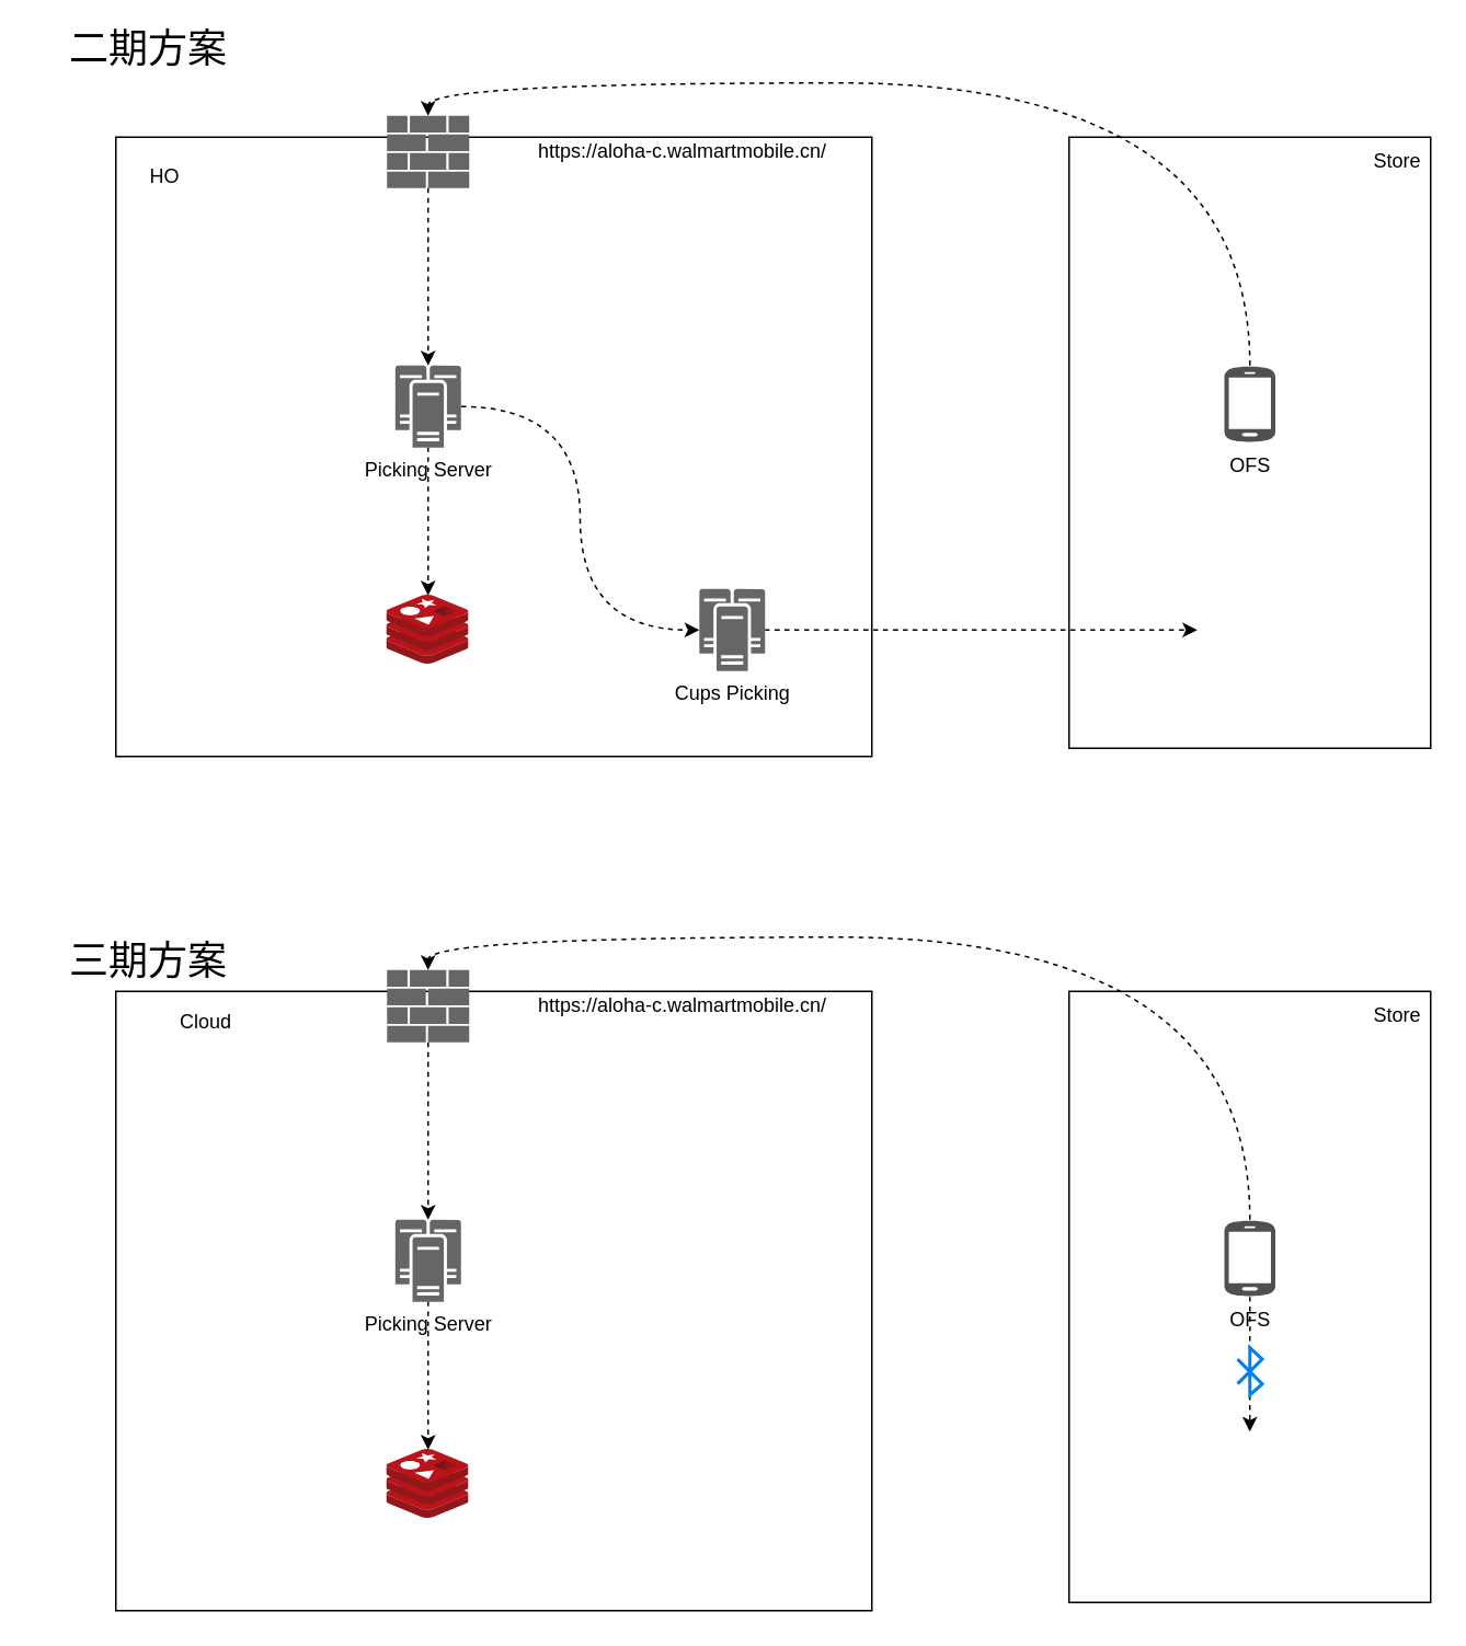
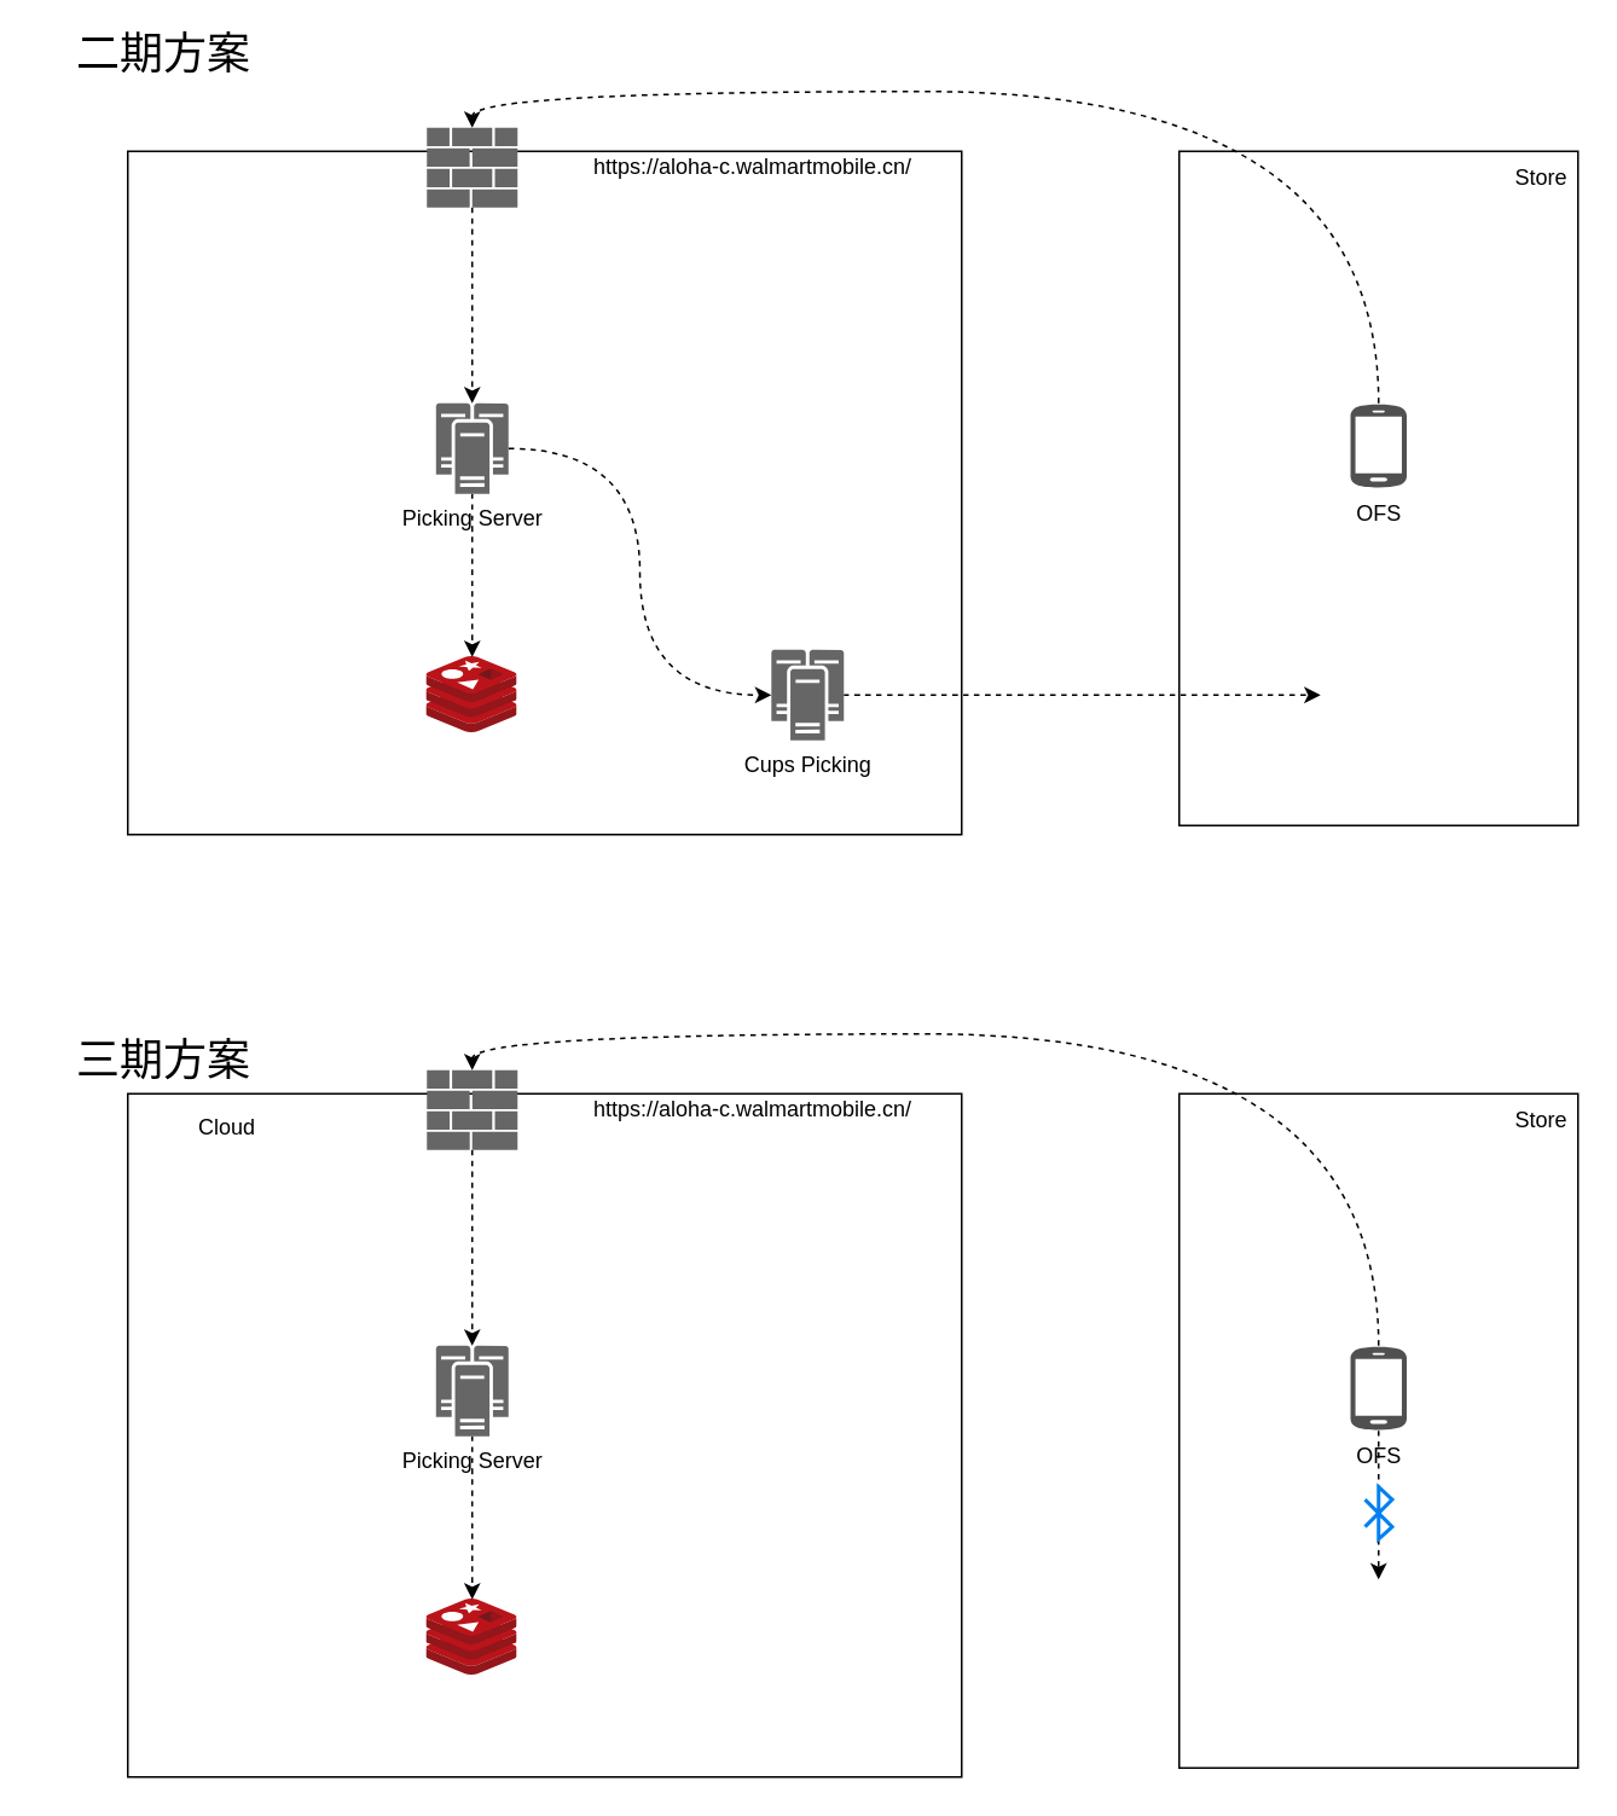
  <mxCell id="0" />
  <mxCell id="1" parent="0" />
  <mxCell id="2" value="" style="rounded=0;whiteSpace=wrap;html=1;fillColor=none;fontSize=12;" parent="1" vertex="1"><mxGeometry x="650" y="83" width="220" height="372" as="geometry" /></mxCell>
  <mxCell id="3" value="" style="rounded=0;whiteSpace=wrap;html=1;fontSize=12;fillColor=none;align=left;" parent="1" vertex="1"><mxGeometry x="70" y="83" width="460" height="377" as="geometry" /></mxCell>
  <mxCell id="4" value="" style="aspect=fixed;html=1;points=[];align=center;image;fontSize=12;image=img/lib/mscae/Cache_Redis_Product.svg;" parent="1" vertex="1"><mxGeometry x="235" y="362" width="50" height="42" as="geometry" /></mxCell>
  <mxCell id="5" style="edgeStyle=orthogonalEdgeStyle;curved=1;rounded=0;orthogonalLoop=1;jettySize=auto;html=1;fontSize=12;dashed=1;" parent="1" source="7" target="4" edge="1"><mxGeometry relative="1" as="geometry" /></mxCell>
  <mxCell id="6" style="edgeStyle=orthogonalEdgeStyle;curved=1;rounded=0;orthogonalLoop=1;jettySize=auto;html=1;entryX=0;entryY=0.5;entryDx=0;entryDy=0;entryPerimeter=0;fontSize=12;dashed=1;" parent="1" source="7" target="14" edge="1"><mxGeometry relative="1" as="geometry" /></mxCell>
  <mxCell id="7" value="Picking Server" style="aspect=fixed;pointerEvents=1;shadow=0;dashed=0;html=1;strokeColor=none;labelPosition=center;verticalLabelPosition=bottom;verticalAlign=top;align=center;shape=mxgraph.mscae.enterprise.cluster_server;fillColor=#666666;" parent="1" vertex="1"><mxGeometry x="240" y="222" width="40" height="50" as="geometry" /></mxCell>
  <mxCell id="8" value="二期方案" style="text;html=1;strokeColor=none;fillColor=none;align=center;verticalAlign=middle;whiteSpace=wrap;rounded=0;fontSize=24;" parent="1" vertex="1"><mxGeometry x="20" y="20" width="140" height="20" as="geometry" /></mxCell>
  <mxCell id="9" style="edgeStyle=orthogonalEdgeStyle;curved=1;rounded=0;orthogonalLoop=1;jettySize=auto;html=1;entryX=0.5;entryY=0;entryDx=0;entryDy=0;entryPerimeter=0;fontSize=12;dashed=1;" parent="1" source="10" target="7" edge="1"><mxGeometry relative="1" as="geometry" /></mxCell>
  <mxCell id="10" value="" style="aspect=fixed;pointerEvents=1;shadow=0;dashed=0;html=1;strokeColor=none;labelPosition=center;verticalLabelPosition=bottom;verticalAlign=top;align=center;shape=mxgraph.mscae.enterprise.firewall;fillColor=#666666;" parent="1" vertex="1"><mxGeometry x="235" y="70" width="50" height="44" as="geometry" /></mxCell>
  <mxCell id="11" value="https://aloha-c.walmartmobile.cn/" style="text;html=1;strokeColor=none;fillColor=none;align=center;verticalAlign=middle;whiteSpace=wrap;rounded=0;" parent="1" vertex="1"><mxGeometry x="320" y="88" width="190" height="8" as="geometry" /></mxCell>
  <mxCell id="12" value="" style="shape=image;html=1;verticalAlign=top;verticalLabelPosition=bottom;labelBackgroundColor=#ffffff;imageAspect=0;aspect=fixed;image=https://cdn1.iconfinder.com/data/icons/ios-11-glyphs/30/print-128.png;fillColor=#666666;fontSize=24;" parent="1" vertex="1"><mxGeometry x="728" y="351" width="64" height="64" as="geometry" /></mxCell>
  <mxCell id="13" style="edgeStyle=orthogonalEdgeStyle;curved=1;rounded=0;orthogonalLoop=1;jettySize=auto;html=1;entryX=0;entryY=0.5;entryDx=0;entryDy=0;fontSize=12;dashed=1;" parent="1" source="14" target="12" edge="1"><mxGeometry relative="1" as="geometry" /></mxCell>
  <mxCell id="14" value="Cups Picking" style="aspect=fixed;pointerEvents=1;shadow=0;dashed=0;html=1;strokeColor=none;labelPosition=center;verticalLabelPosition=bottom;verticalAlign=top;align=center;shape=mxgraph.mscae.enterprise.cluster_server;fillColor=#666666;" parent="1" vertex="1"><mxGeometry x="425" y="358" width="40" height="50" as="geometry" /></mxCell>
  <mxCell id="15" style="edgeStyle=orthogonalEdgeStyle;curved=1;rounded=0;orthogonalLoop=1;jettySize=auto;html=1;entryX=0.5;entryY=0;entryDx=0;entryDy=0;entryPerimeter=0;dashed=1;fontSize=12;" parent="1" source="16" target="10" edge="1"><mxGeometry relative="1" as="geometry"><Array as="points"><mxPoint x="760" y="50" /><mxPoint x="260" y="50" /></Array></mxGeometry></mxCell>
  <mxCell id="16" value="OFS" style="pointerEvents=1;shadow=0;dashed=0;html=1;strokeColor=none;fillColor=#505050;labelPosition=center;verticalLabelPosition=bottom;verticalAlign=top;outlineConnect=0;align=center;shape=mxgraph.office.devices.cell_phone_android_proportional;fontSize=12;" parent="1" vertex="1"><mxGeometry x="744.5" y="222" width="31" height="47" as="geometry" /></mxCell>
- <mxCell id="17" value="HO" style="text;html=1;strokeColor=none;fillColor=none;align=center;verticalAlign=middle;whiteSpace=wrap;rounded=0;fontSize=12;" parent="1" vertex="1"><mxGeometry x="80" y="97" width="40" height="20" as="geometry" /></mxCell>
  <mxCell id="18" value="Store" style="text;html=1;strokeColor=none;fillColor=none;align=center;verticalAlign=middle;whiteSpace=wrap;rounded=0;fontSize=12;" parent="1" vertex="1"><mxGeometry x="830" y="88" width="40" height="20" as="geometry" /></mxCell>
  <mxCell id="19" value="" style="rounded=0;whiteSpace=wrap;html=1;fillColor=none;fontSize=12;" parent="1" vertex="1"><mxGeometry x="650" y="603" width="220" height="372" as="geometry" /></mxCell>
  <mxCell id="20" value="" style="rounded=0;whiteSpace=wrap;html=1;fontSize=12;fillColor=none;align=left;" parent="1" vertex="1"><mxGeometry x="70" y="603" width="460" height="377" as="geometry" /></mxCell>
  <mxCell id="21" value="" style="aspect=fixed;html=1;points=[];align=center;image;fontSize=12;image=img/lib/mscae/Cache_Redis_Product.svg;" parent="1" vertex="1"><mxGeometry x="235" y="882" width="50" height="42" as="geometry" /></mxCell>
  <mxCell id="22" style="edgeStyle=orthogonalEdgeStyle;curved=1;rounded=0;orthogonalLoop=1;jettySize=auto;html=1;fontSize=12;dashed=1;" parent="1" source="23" target="21" edge="1"><mxGeometry relative="1" as="geometry" /></mxCell>
  <mxCell id="23" value="Picking Server" style="aspect=fixed;pointerEvents=1;shadow=0;dashed=0;html=1;strokeColor=none;labelPosition=center;verticalLabelPosition=bottom;verticalAlign=top;align=center;shape=mxgraph.mscae.enterprise.cluster_server;fillColor=#666666;" parent="1" vertex="1"><mxGeometry x="240" y="742" width="40" height="50" as="geometry" /></mxCell>
  <mxCell id="24" value="三期方案" style="text;html=1;strokeColor=none;fillColor=none;align=center;verticalAlign=middle;whiteSpace=wrap;rounded=0;fontSize=24;" parent="1" vertex="1"><mxGeometry x="20" y="575" width="140" height="20" as="geometry" /></mxCell>
  <mxCell id="25" style="edgeStyle=orthogonalEdgeStyle;curved=1;rounded=0;orthogonalLoop=1;jettySize=auto;html=1;entryX=0.5;entryY=0;entryDx=0;entryDy=0;entryPerimeter=0;fontSize=12;dashed=1;" parent="1" source="26" target="23" edge="1"><mxGeometry relative="1" as="geometry" /></mxCell>
  <mxCell id="26" value="" style="aspect=fixed;pointerEvents=1;shadow=0;dashed=0;html=1;strokeColor=none;labelPosition=center;verticalLabelPosition=bottom;verticalAlign=top;align=center;shape=mxgraph.mscae.enterprise.firewall;fillColor=#666666;" parent="1" vertex="1"><mxGeometry x="235" y="590" width="50" height="44" as="geometry" /></mxCell>
  <mxCell id="27" value="https://aloha-c.walmartmobile.cn/" style="text;html=1;strokeColor=none;fillColor=none;align=center;verticalAlign=middle;whiteSpace=wrap;rounded=0;" parent="1" vertex="1"><mxGeometry x="320" y="608" width="190" height="8" as="geometry" /></mxCell>
  <mxCell id="28" value="" style="shape=image;html=1;verticalAlign=top;verticalLabelPosition=bottom;labelBackgroundColor=#ffffff;imageAspect=0;aspect=fixed;image=https://cdn1.iconfinder.com/data/icons/ios-11-glyphs/30/print-128.png;fillColor=#666666;fontSize=24;" parent="1" vertex="1"><mxGeometry x="728" y="871" width="64" height="64" as="geometry" /></mxCell>
  <mxCell id="29" style="edgeStyle=orthogonalEdgeStyle;curved=1;rounded=0;orthogonalLoop=1;jettySize=auto;html=1;entryX=0.5;entryY=0;entryDx=0;entryDy=0;entryPerimeter=0;dashed=1;fontSize=12;" parent="1" source="31" target="26" edge="1"><mxGeometry relative="1" as="geometry"><Array as="points"><mxPoint x="760" y="570" /><mxPoint x="260" y="570" /></Array></mxGeometry></mxCell>
  <mxCell id="30" style="edgeStyle=orthogonalEdgeStyle;curved=1;rounded=0;orthogonalLoop=1;jettySize=auto;html=1;dashed=1;fontSize=12;" parent="1" source="31" target="28" edge="1"><mxGeometry relative="1" as="geometry"><Array as="points"><mxPoint x="760" y="820" /><mxPoint x="760" y="820" /></Array></mxGeometry></mxCell>
  <mxCell id="31" value="OFS" style="pointerEvents=1;shadow=0;dashed=0;html=1;strokeColor=none;fillColor=#505050;labelPosition=center;verticalLabelPosition=bottom;verticalAlign=top;outlineConnect=0;align=center;shape=mxgraph.office.devices.cell_phone_android_proportional;fontSize=12;" parent="1" vertex="1"><mxGeometry x="744.5" y="742" width="31" height="47" as="geometry" /></mxCell>
  <mxCell id="32" value="Cloud" style="text;html=1;strokeColor=none;fillColor=none;align=center;verticalAlign=middle;whiteSpace=wrap;rounded=0;fontSize=12;" parent="1" vertex="1"><mxGeometry x="105" y="612" width="40" height="20" as="geometry" /></mxCell>
  <mxCell id="33" value="Store" style="text;html=1;strokeColor=none;fillColor=none;align=center;verticalAlign=middle;whiteSpace=wrap;rounded=0;fontSize=12;" parent="1" vertex="1"><mxGeometry x="830" y="608" width="40" height="20" as="geometry" /></mxCell>
  <mxCell id="34" value="" style="html=1;verticalLabelPosition=bottom;align=center;labelBackgroundColor=#ffffff;verticalAlign=top;strokeWidth=2;strokeColor=#0080F0;shadow=0;dashed=0;shape=mxgraph.ios7.icons.bluetooth;pointerEvents=1;fillColor=none;fontSize=12;" parent="1" vertex="1"><mxGeometry x="752.5" y="820" width="15" height="28.8" as="geometry" /></mxCell>
